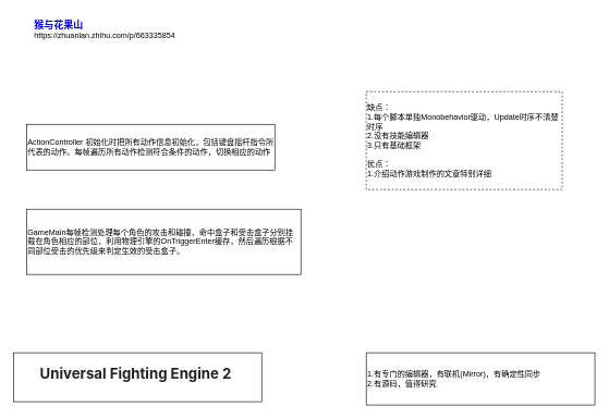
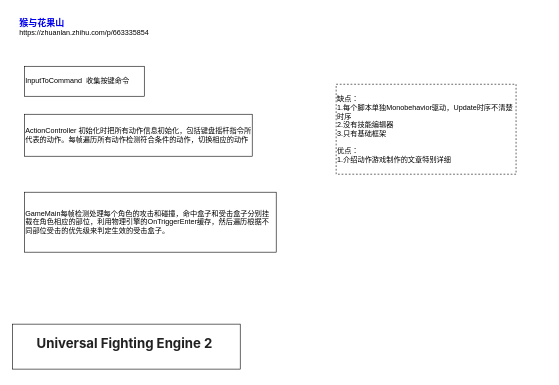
  <mxCell id="0" />
  <mxCell id="1" parent="0" />
- <mxCell id="2" value="&lt;div style=&quot;text-align: left;&quot;&gt;&lt;a style=&quot;text-wrap: nowrap; text-decoration-line: none; font-family: -apple-system, BlinkMacSystemFont, &amp;quot;Helvetica Neue&amp;quot;, &amp;quot;PingFang SC&amp;quot;, &amp;quot;Microsoft YaHei&amp;quot;, &amp;quot;Source Han Sans SC&amp;quot;, &amp;quot;Noto Sans CJK SC&amp;quot;, &amp;quot;WenQuanYi Micro Hei&amp;quot;, sans-serif; font-size: 15px; font-weight: 600; background-color: rgb(255, 255, 255);&quot; data-za-detail-view-element_name=&quot;User&quot; class=&quot;UserLink-link&quot; target=&quot;_blank&quot; href=&quot;https://www.zhihu.com/people/stone-shi-47&quot;&gt;猴与花果山&lt;/a&gt;&lt;/div&gt;&lt;div style=&quot;text-align: left;&quot;&gt;https://zhuanlan.zhihu.com/p/663335854&lt;br&gt;&lt;/div&gt;" style="text;html=1;align=center;verticalAlign=middle;whiteSpace=wrap;rounded=0;" vertex="1" parent="1"><mxGeometry x="40" y="20" width="240" height="50" as="geometry" /></mxCell>
+ <mxCell id="2" value="&lt;div style=&quot;text-align: left;&quot;&gt;&lt;a style=&quot;text-wrap: nowrap; text-decoration-line: none; font-family: -apple-system, BlinkMacSystemFont, &amp;quot;Helvetica Neue&amp;quot;, &amp;quot;PingFang SC&amp;quot;, &amp;quot;Microsoft YaHei&amp;quot;, &amp;quot;Source Han Sans SC&amp;quot;, &amp;quot;Noto Sans CJK SC&amp;quot;, &amp;quot;WenQuanYi Micro Hei&amp;quot;, sans-serif; font-size: 15px; font-weight: 600; background-color: rgb(255, 255, 255);&quot; data-za-detail-view-element_name=&quot;User&quot; class=&quot;UserLink-link&quot; target=&quot;_blank&quot; href=&quot;https://www.zhihu.com/people/stone-shi-47&quot;&gt;猴与花果山&lt;/a&gt;&lt;/div&gt;&lt;div style=&quot;text-align: left;&quot;&gt;https://zhuanlan.zhihu.com/p/663335854&lt;br&gt;&lt;/div&gt;" style="text;html=1;align=center;verticalAlign=middle;whiteSpace=wrap;rounded=0;" vertex="1" parent="1"><mxGeometry x="20" y="20" width="240" height="50" as="geometry" /></mxCell>
+ <mxCell id="3" value="InputToCommand&amp;nbsp; 收集按键命令" style="rounded=0;whiteSpace=wrap;html=1;align=left;" vertex="1" parent="1"><mxGeometry x="40" y="110" width="200" height="50" as="geometry" /></mxCell>
  <mxCell id="4" value="ActionController 初始化时把所有动作信息初始化，包括键盘摇杆指令所代表的动作。每帧遍历所有动作检测符合条件的动作，切换相应的动作" style="rounded=0;whiteSpace=wrap;html=1;align=left;" vertex="1" parent="1"><mxGeometry x="40" y="190" width="380" height="70" as="geometry" /></mxCell>
  <mxCell id="5" value="GameMain每帧检测处理每个角色的攻击和碰撞，命中盒子和受击盒子分别挂载在角色相应的部位，利用物理引擎的OnTriggerEnter缓存，然后遍历根据不同部位受击的优先级来判定生效的受击盒子。" style="rounded=0;whiteSpace=wrap;html=1;align=left;" vertex="1" parent="1"><mxGeometry x="40" y="320" width="420" height="100" as="geometry" /></mxCell>
  <mxCell id="6" value="缺点：&lt;div&gt;1.每个脚本单独Monobehavior驱动，Update时序不清楚时序&lt;/div&gt;&lt;div&gt;2.没有技能编辑器&lt;/div&gt;&lt;div&gt;3.只有基础框架&lt;/div&gt;&lt;div&gt;&lt;br&gt;&lt;/div&gt;&lt;div&gt;优点：&lt;/div&gt;&lt;div&gt;1.介绍动作游戏制作的文章特别详细&lt;/div&gt;" style="rounded=0;whiteSpace=wrap;html=1;align=left;dashed=1;" vertex="1" parent="1"><mxGeometry x="560" y="140" width="300" height="150" as="geometry" /></mxCell>
  <mxCell id="7" value="&lt;h1 style=&quot;box-sizing: inherit; margin: 0px 0px 12px; padding: 0px; font-size: 22px; color: rgb(33, 33, 33); line-height: 1.2; font-family: Inter, &amp;quot;Noto Sans SC&amp;quot;, &amp;quot;Noto Sans JP&amp;quot;, &amp;quot;Noto Sans KR&amp;quot;, Roboto, -apple-system, BlinkMacSystemFont, &amp;quot;Segoe UI&amp;quot;, Oxygen, Ubuntu, Cantarell, &amp;quot;Fira Sans&amp;quot;, &amp;quot;Droid Sans&amp;quot;, &amp;quot;Helvetica Neue&amp;quot;, Helvetica, Arial, sans-serif; text-align: start; background-color: rgb(255, 255, 255);&quot; data-reactid=&quot;300&quot; class=&quot;cfm2v&quot;&gt;Universal Fighting Engine 2&amp;nbsp;&lt;/h1&gt;" style="rounded=0;whiteSpace=wrap;html=1;" vertex="1" parent="1"><mxGeometry x="20" y="540" width="380" height="75" as="geometry" /></mxCell>
- <mxCell id="8" value="1.有专门的编辑器，有联机(Mirror)，有确定性同步&lt;div&gt;2.有源码，值得研究&lt;/div&gt;" style="rounded=0;whiteSpace=wrap;html=1;align=left;" vertex="1" parent="1"><mxGeometry x="560" y="540" width="350" height="80" as="geometry" /></mxCell>
